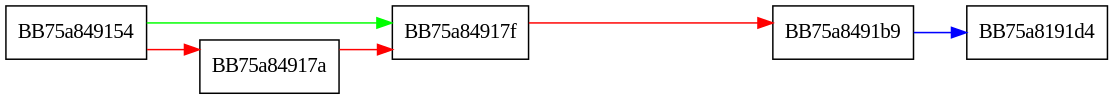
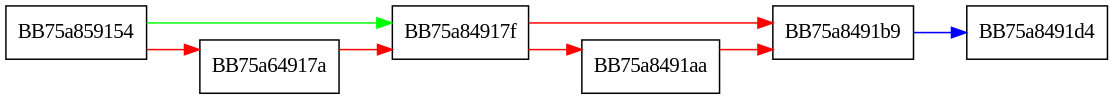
  digraph {
    fontname="Liberation Serif"
    rankdir=LR
    splines=ortho
    node [fontname="Liberation Serif" shape=box]
    edge [color=red fontname="Liberation Serif"]
-   BB75a849154
+   BB75a849154 [label=BB75a859154]
    BB75a84917f
-   BB75a84917a
+   BB75a84917a [label=BB75a64917a]
    BB75a8491b9
-   BB75a8491d4 [label=BB75a8191d4]
+   BB75a8491aa
+   BB75a8491d4
    BB75a849154 -> BB75a84917f [color=green]
    BB75a849154 -> BB75a84917a
    BB75a84917f -> BB75a8491b9
+   BB75a84917f -> BB75a8491aa
    BB75a84917a -> BB75a84917f
    BB75a8491b9 -> BB75a8491d4 [color=blue]
+   BB75a8491aa -> BB75a8491b9
  }
